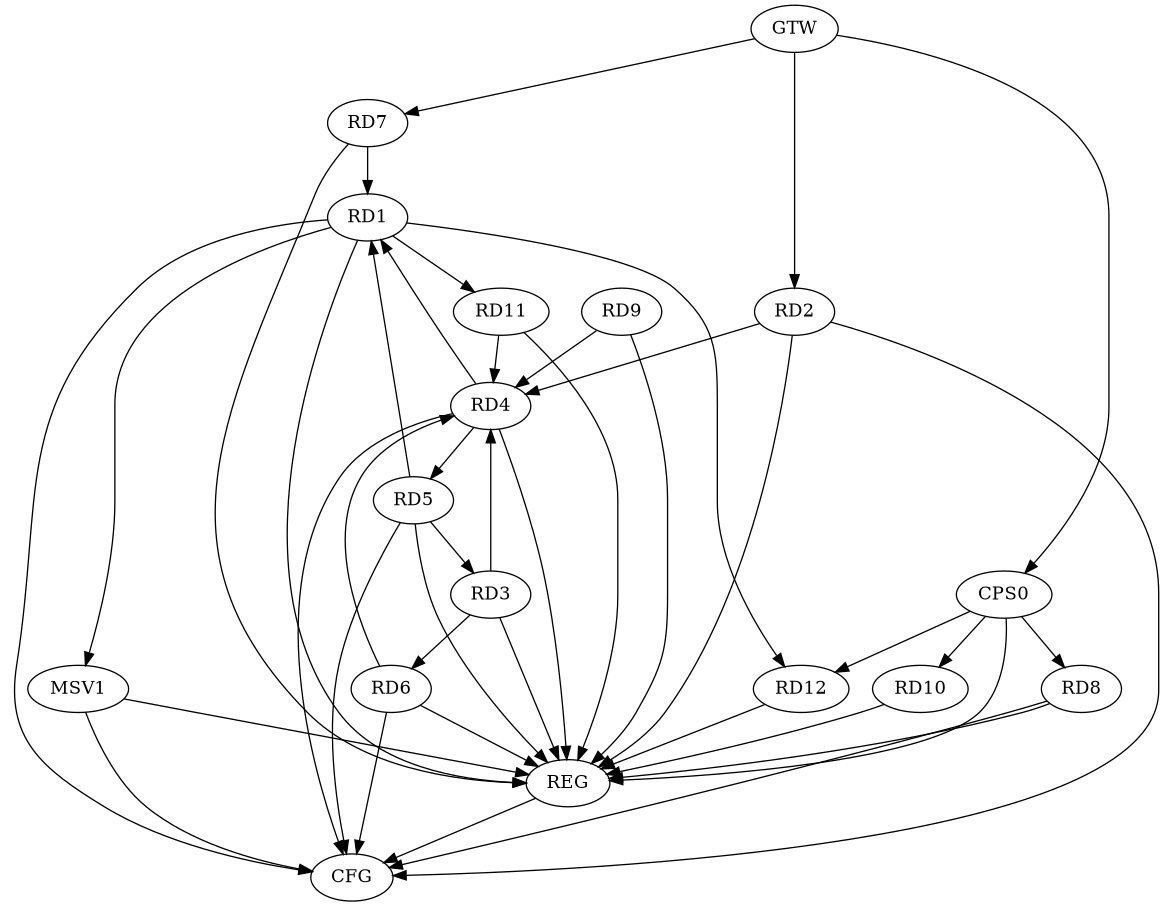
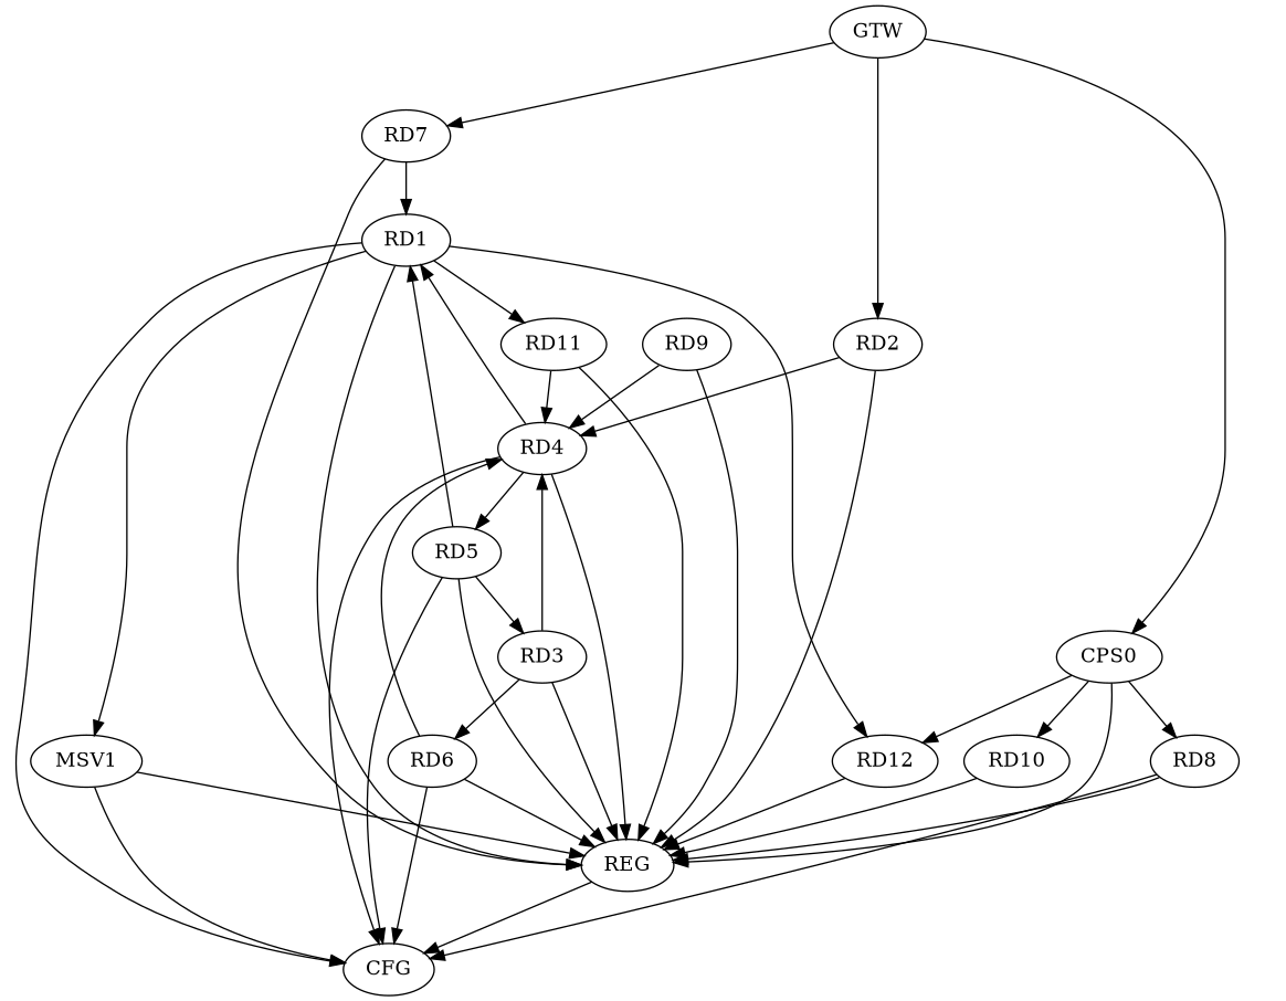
  strict digraph {
    n1 [label=RD1]
    n2 [label=RD11]
    n3 [label=RD12]
    n4 [label=REG]
    n5 [label=CFG]
    n6 [label=MSV1]
    n7 [label=RD4]
    n8 [label=RD2]
    n9 [label=RD9]
    n10 [label=RD3]
    n11 [label=RD6]
    n12 [label=RD5]
    n13 [label=RD7]
    n14 [label=RD8]
    n15 [label=RD10]
    n16 [label=CPS0]
    n17 [label=GTW]
    n1 -> n2
    n1 -> n3
    n1 -> n4
    n1 -> n5
    n1 -> n6
    n2 -> n4
    n2 -> n7
    n3 -> n4
    n4 -> n5
    n6 -> n4
    n6 -> n5
    n7 -> n1
    n7 -> n4
    n7 -> n5
    n7 -> n12
    n8 -> n4
-   n8 -> n5
    n8 -> n7
    n9 -> n4
    n9 -> n7
    n10 -> n4
    n10 -> n7
    n10 -> n11
    n11 -> n4
    n11 -> n5
    n11 -> n7
    n12 -> n1
    n12 -> n4
    n12 -> n5
    n12 -> n10
    n13 -> n1
    n13 -> n4
    n14 -> n4
    n14 -> n5
    n15 -> n4
    n16 -> n3
    n16 -> n4
    n16 -> n14
    n16 -> n15
    n17 -> n8
    n17 -> n13
    n17 -> n16
  }
